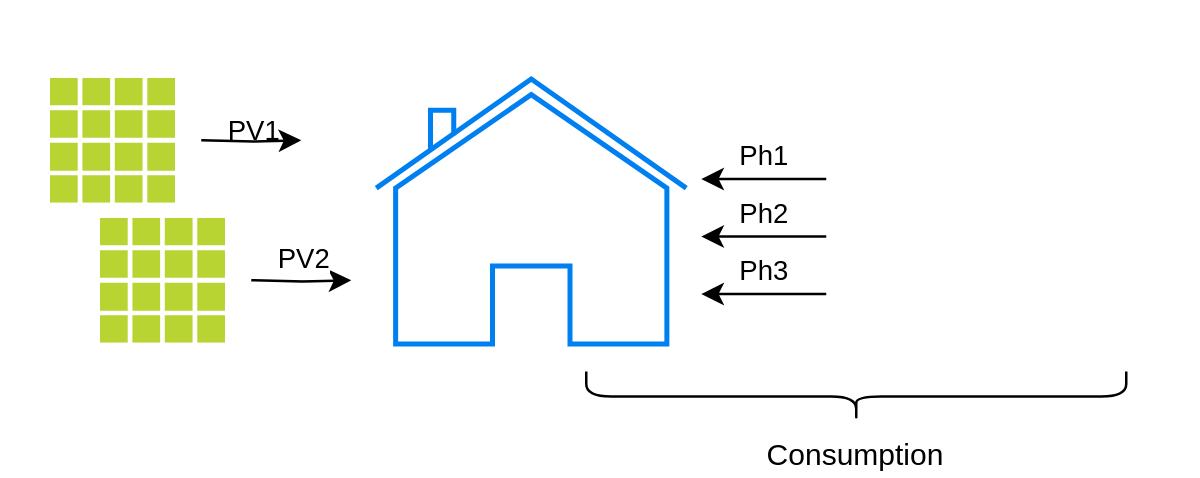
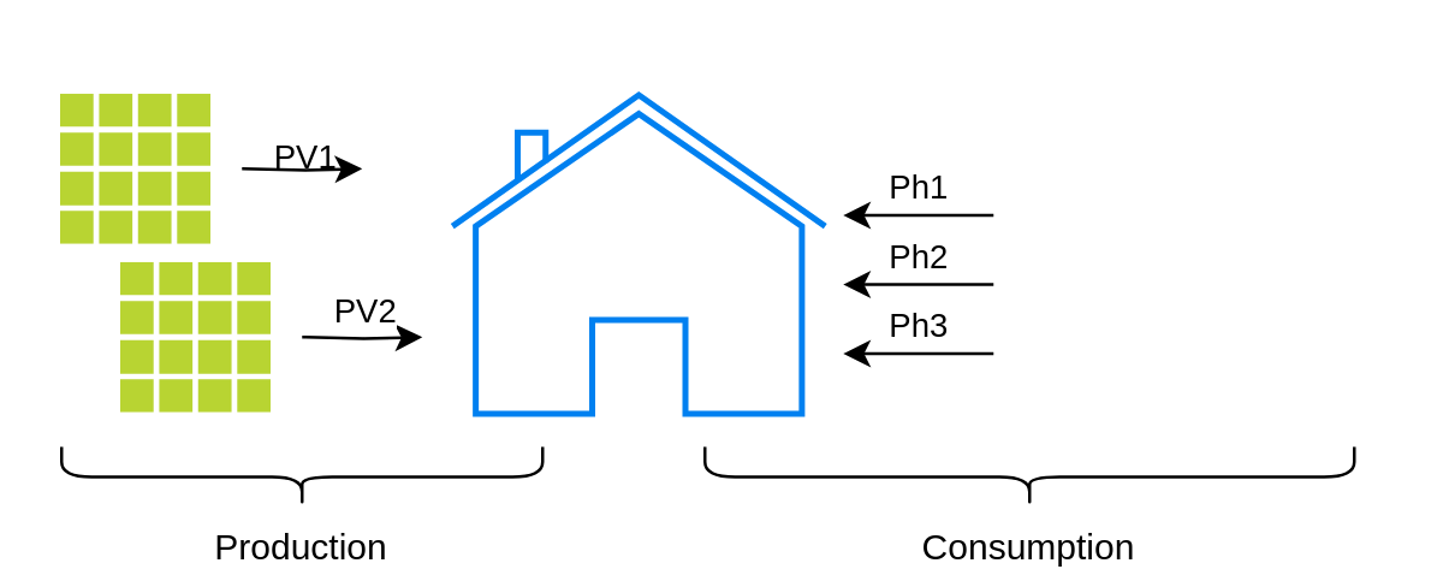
  <mxCell id="0" />
  <mxCell id="1" parent="0" />
  <mxCell id="2" value="" style="html=1;verticalLabelPosition=bottom;align=center;labelBackgroundColor=#ffffff;verticalAlign=top;strokeWidth=2;strokeColor=#0080F0;fillColor=#ffffff;shadow=0;dashed=0;shape=mxgraph.ios7.icons.home;" vertex="1" parent="1"><mxGeometry x="150" y="31" width="124" height="106" as="geometry" /></mxCell>
  <mxCell id="3" value="&lt;div&gt;PV1&lt;/div&gt;" style="edgeStyle=orthogonalEdgeStyle;rounded=0;orthogonalLoop=1;jettySize=auto;html=1;labelPosition=center;verticalLabelPosition=top;align=center;verticalAlign=bottom;labelBackgroundColor=none;" edge="1" parent="1"><mxGeometry y="5" relative="1" as="geometry"><mxPoint x="120" y="55.5" as="targetPoint" /><mxPoint x="80" y="55.5" as="sourcePoint" /><mxPoint as="offset" /></mxGeometry></mxCell>
  <mxCell id="4" value="" style="aspect=fixed;html=1;perimeter=none;align=center;shadow=0;dashed=0;image;fontSize=12;image=img/lib/mscae/Grid.svg;imageBackground=none;" vertex="1" parent="1"><mxGeometry x="20" y="31" width="50" height="50" as="geometry" /></mxCell>
  <mxCell id="5" value="" style="aspect=fixed;html=1;perimeter=none;align=center;shadow=0;dashed=0;image;fontSize=12;image=img/lib/mscae/Grid.svg;" vertex="1" parent="1"><mxGeometry x="40" y="87" width="50" height="50" as="geometry" /></mxCell>
  <mxCell id="6" value="Ph1" style="edgeStyle=orthogonalEdgeStyle;rounded=0;orthogonalLoop=1;jettySize=auto;html=1;exitX=0;exitY=0.5;exitDx=0;exitDy=0;labelPosition=center;verticalLabelPosition=top;align=center;verticalAlign=bottom;" edge="1" parent="1"><mxGeometry relative="1" as="geometry"><mxPoint x="280" y="71" as="targetPoint" /><mxPoint x="330" y="71" as="sourcePoint" /></mxGeometry></mxCell>
  <mxCell id="7" value="" style="shape=image;html=1;verticalAlign=top;verticalLabelPosition=bottom;labelBackgroundColor=#ffffff;imageAspect=0;aspect=fixed;image=https://cdn3.iconfinder.com/data/icons/energy-and-power-glyph-24-px/24/Electricity_pole_electricity_pylon_power_mast_transmission_pole_utility_pylon-128.png;fillColor=#0080F0;imageBackground=none;" vertex="1" parent="1"><mxGeometry x="330" y="20" width="128" height="128" as="geometry" /></mxCell>
  <mxCell id="8" value="PV2" style="edgeStyle=orthogonalEdgeStyle;rounded=0;orthogonalLoop=1;jettySize=auto;html=1;labelPosition=center;verticalLabelPosition=top;align=center;verticalAlign=bottom;" edge="1" parent="1"><mxGeometry relative="1" as="geometry"><mxPoint x="140" y="111.5" as="targetPoint" /><mxPoint x="100" y="111.5" as="sourcePoint" /></mxGeometry></mxCell>
  <mxCell id="9" value="Ph2" style="edgeStyle=orthogonalEdgeStyle;rounded=0;orthogonalLoop=1;jettySize=auto;html=1;exitX=0;exitY=0.5;exitDx=0;exitDy=0;labelPosition=center;verticalLabelPosition=top;align=center;verticalAlign=bottom;" edge="1" parent="1"><mxGeometry relative="1" as="geometry"><mxPoint x="280" y="94" as="targetPoint" /><mxPoint x="330" y="94" as="sourcePoint" /></mxGeometry></mxCell>
  <mxCell id="10" value="&lt;div&gt;Ph3&lt;/div&gt;" style="edgeStyle=orthogonalEdgeStyle;rounded=0;orthogonalLoop=1;jettySize=auto;html=1;exitX=0;exitY=0.5;exitDx=0;exitDy=0;labelPosition=center;verticalLabelPosition=top;align=center;verticalAlign=bottom;" edge="1" parent="1"><mxGeometry relative="1" as="geometry"><mxPoint x="280" y="117" as="targetPoint" /><mxPoint x="330" y="117" as="sourcePoint" /></mxGeometry></mxCell>
+ <mxCell id="11" value="Production" style="shape=curlyBracket;whiteSpace=wrap;html=1;rounded=1;fillColor=#0080F0;direction=north;labelPosition=center;verticalLabelPosition=bottom;align=center;verticalAlign=top;" vertex="1" parent="1"><mxGeometry x="20" y="148" width="160" height="20" as="geometry" /></mxCell>
  <mxCell id="12" value="Consumption" style="shape=curlyBracket;whiteSpace=wrap;html=1;rounded=1;fillColor=#0080F0;direction=north;labelPosition=center;verticalLabelPosition=bottom;align=center;verticalAlign=top;" vertex="1" parent="1"><mxGeometry x="234" y="148" width="216" height="20" as="geometry" /></mxCell>
